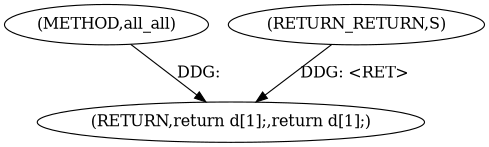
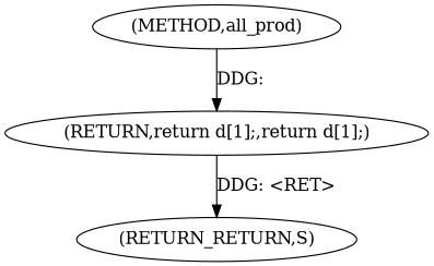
  digraph {
-   n1 [label="(METHOD,all_all)"]
+   n1 [label="(METHOD,all_prod)"]
    n2 [label="(RETURN,return d[1];,return d[1];)"]
    n3 [label="(RETURN_RETURN,S)"]
    n1 -> n2 [label="DDG: "]
-   n3 -> n2 [label="DDG: <RET>"]
+   n2 -> n3 [label="DDG: <RET>"]
  }
